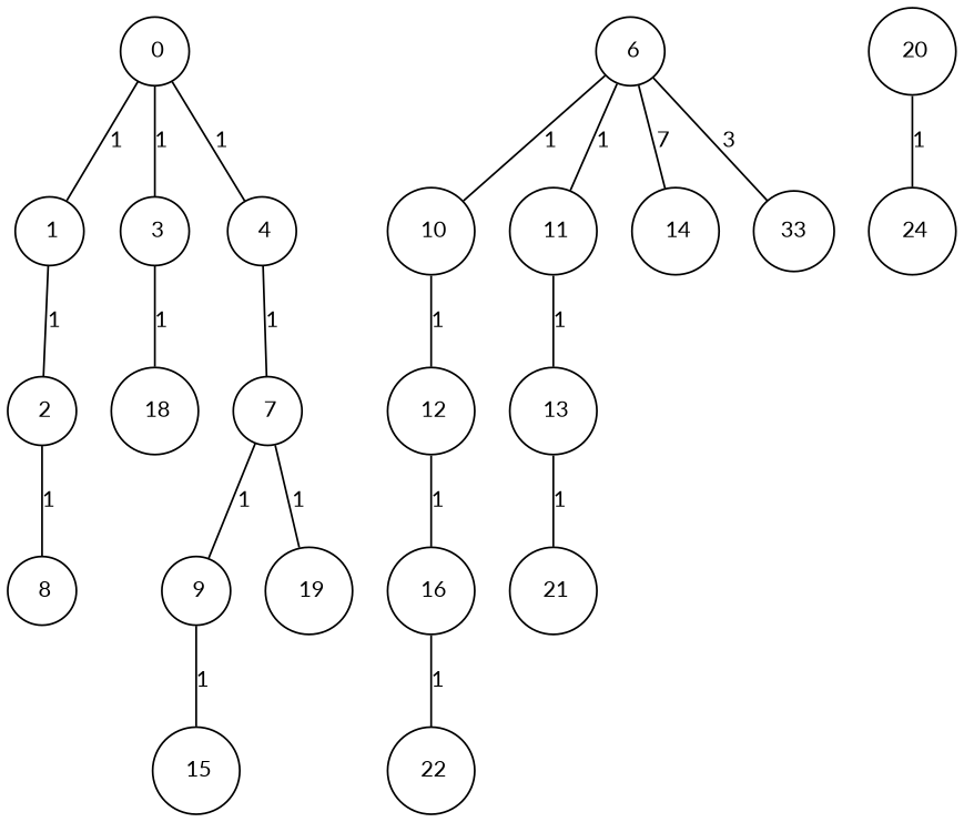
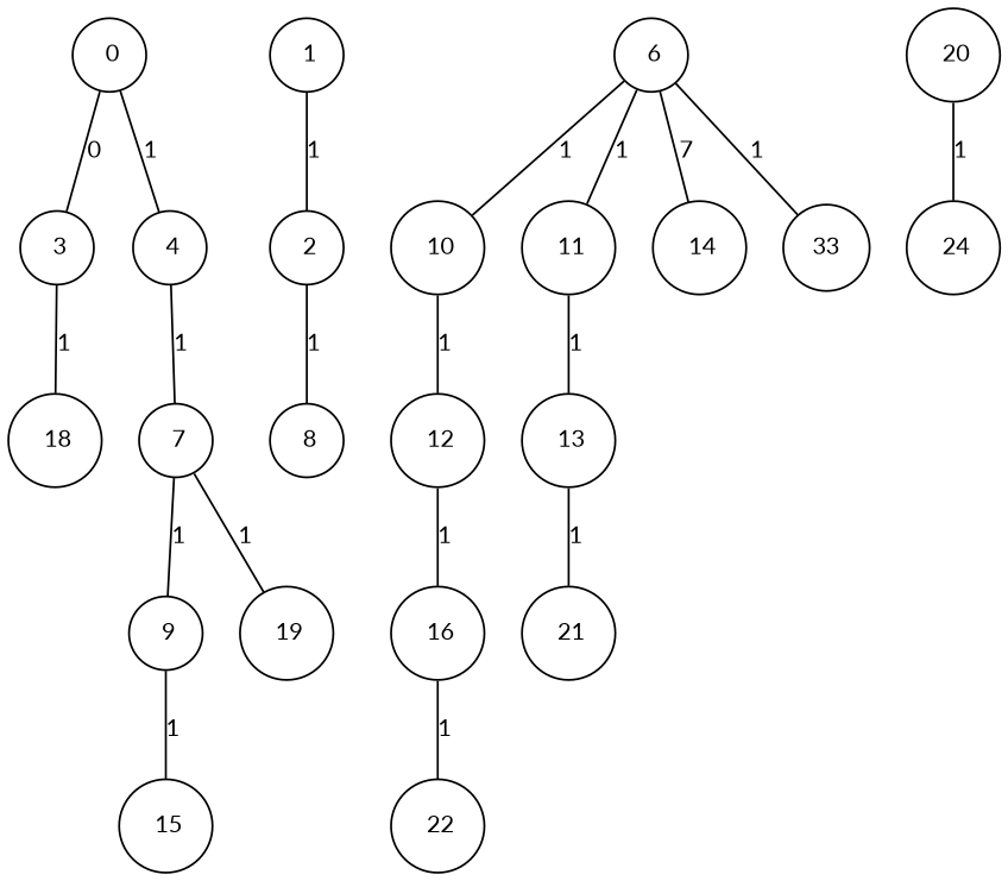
  graph {
    fixedsize="true;"
    fontname=Lato
    node [color=black fontname=Lato fontsize=12 hight=.12 shape=circle]
    edge [fontname=Lato fontsize=12]
    n1 [label=" 0" width=.12]
    n2 [label=" 1" width=.12]
    n3 [label=" 3" width=.12]
    n4 [label=" 4" width=.12]
    n5 [label=" 2" width=.12]
    n6 [label=" 18" width=.12]
    n7 [label=" 7" width=.12]
    n8 [label=" 8" width=.12]
    n9 [label=" 9" width=.12]
    n10 [label=" 19" width=.12]
    n11 [label=" 6" width=.12]
    n12 [label=" 10" width=.12]
    n13 [label=" 11" width=.12]
    n14 [label=" 14" width=.12]
    n15 [label=33 width=.12]
    n16 [label=" 12" width=.12]
    n17 [label=" 13" width=.12]
    n18 [label=" 15" width=.12]
    n19 [label=" 16" width=.12]
    n20 [label=" 21" width=.12]
    n21 [label=" 22" width=.12]
    n22 [label=" 20" width=.12]
    n23 [label=" 24" width=.12]
-   n1 -- n2 [label=1]
-   n1 -- n3 [label=1]
+   n1 -- n3 [label=0]
    n1 -- n4 [label=1]
    n2 -- n5 [label=1]
    n3 -- n6 [label=1]
    n4 -- n7 [label=1]
    n5 -- n8 [label=1]
    n7 -- n9 [label=1]
    n7 -- n10 [label=1]
    n9 -- n18 [label=1]
    n11 -- n12 [label=1]
    n11 -- n13 [label=1]
    n11 -- n14 [label=7]
-   n11 -- n15 [label=3]
+   n11 -- n15 [label=1]
    n12 -- n16 [label=1]
    n13 -- n17 [label=1]
    n16 -- n19 [label=1]
    n17 -- n20 [label=1]
    n19 -- n21 [label=1]
    n22 -- n23 [label=1]
  }
